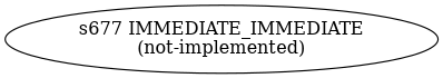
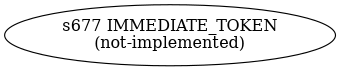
  digraph {
    rankdir=LR
-   n1 [label="s677 IMMEDIATE_IMMEDIATE\n(not-implemented)"]
+   n1 [label="s677 IMMEDIATE_TOKEN\n(not-implemented)"]
  }
